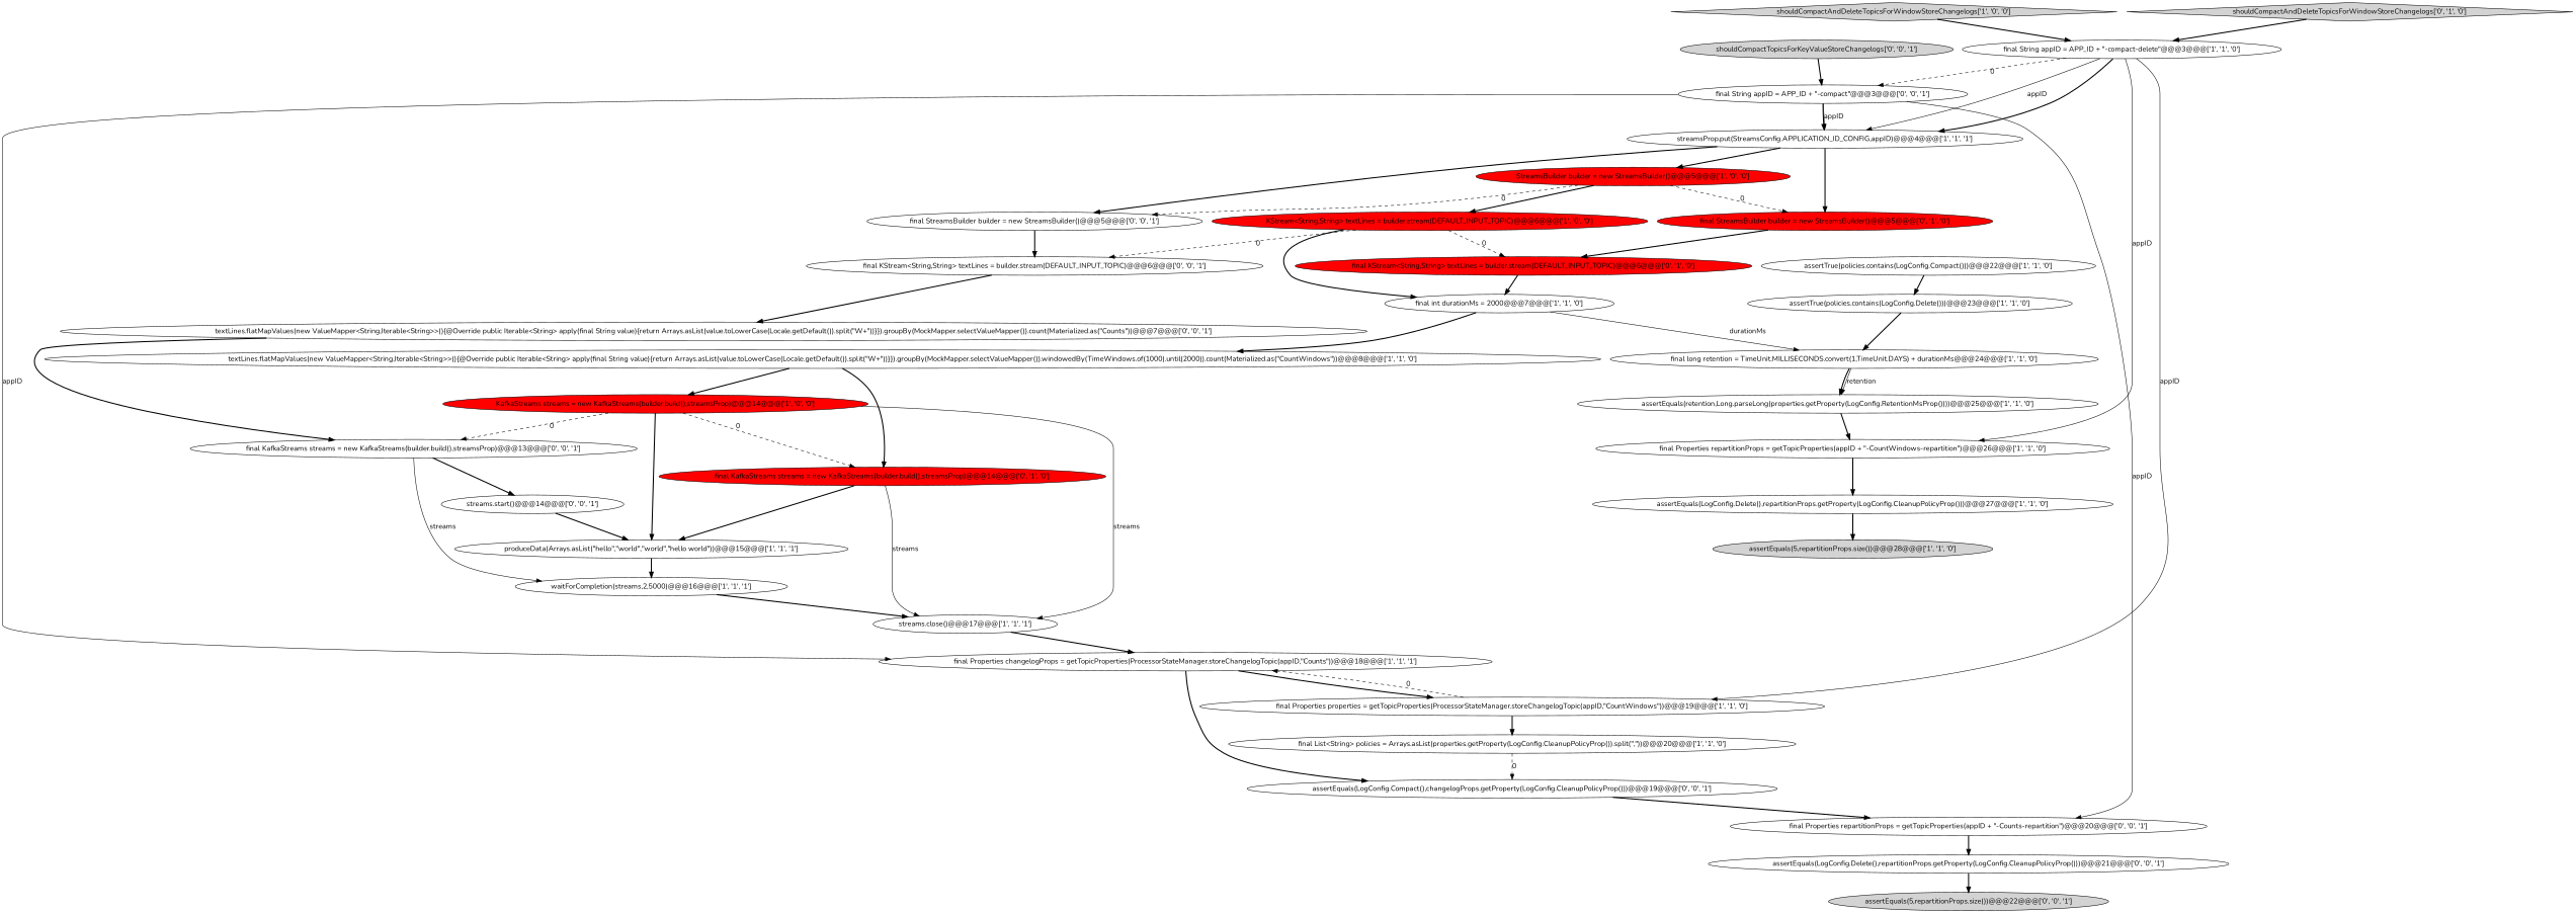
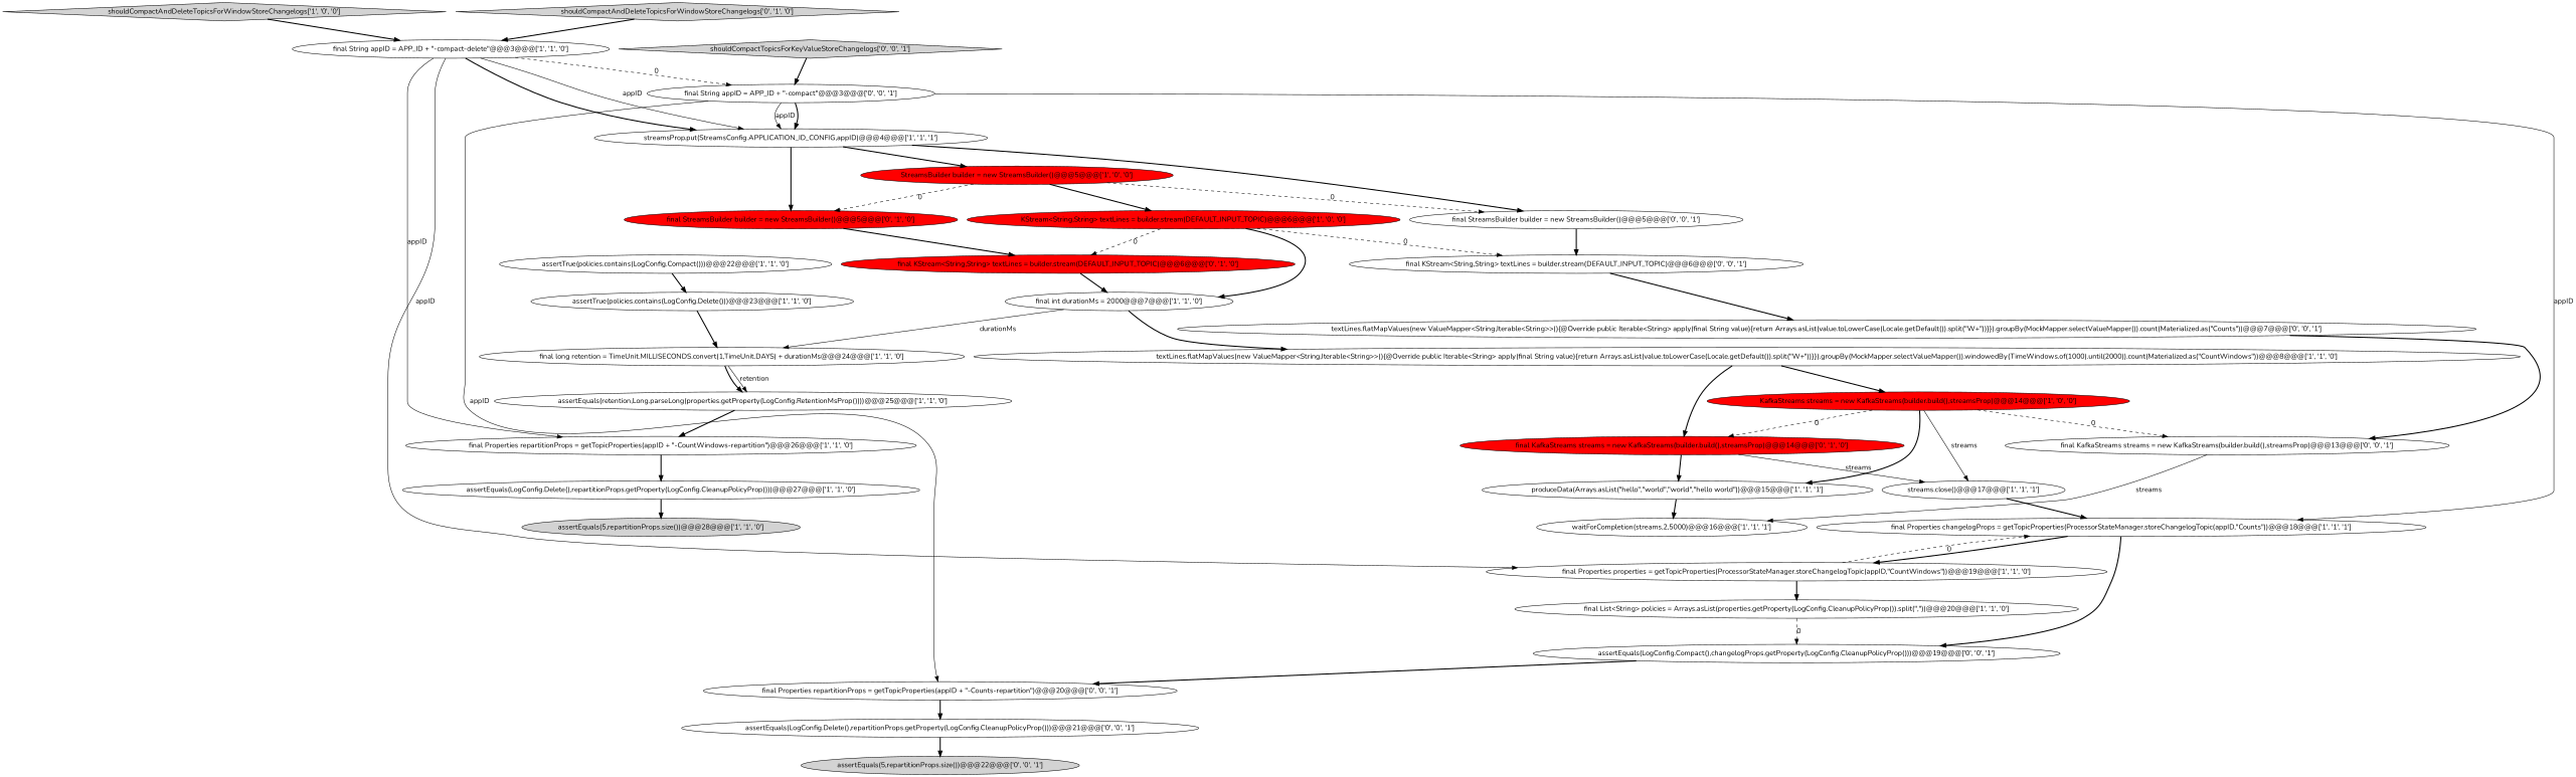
  digraph {
    fontname=Nunito
    node [fillcolor=white fontname=Nunito shape=ellipse style=filled]
    edge [fontname=Nunito style=bold]
    n1 [label="final KStream<String,String> textLines = builder.stream(DEFAULT_INPUT_TOPIC)@@@6@@@['0', '0', '1']"]
    n2 [label="textLines.flatMapValues(new ValueMapper<String,Iterable<String>>(){@Override public Iterable<String> apply(final String value){return Arrays.asList(value.toLowerCase(Locale.getDefault()).split(\"\W+\"))}}).groupBy(MockMapper.selectValueMapper()).count(Materialized.as(\"Counts\"))@@@7@@@['0', '0', '1']"]
    n3 [label="final KafkaStreams streams = new KafkaStreams(builder.build(),streamsProp)@@@13@@@['0', '0', '1']"]
    n4 [label="assertEquals(LogConfig.Compact(),changelogProps.getProperty(LogConfig.CleanupPolicyProp()))@@@19@@@['0', '0', '1']"]
    n5 [label="final Properties repartitionProps = getTopicProperties(appID + \"-Counts-repartition\")@@@20@@@['0', '0', '1']"]
    n6 [label="assertEquals(LogConfig.Delete(),repartitionProps.getProperty(LogConfig.CleanupPolicyProp()))@@@21@@@['0', '0', '1']"]
    n7 [fillcolor=lightgray label="assertEquals(5,repartitionProps.size())@@@22@@@['0', '0', '1']"]
    n8 [fillcolor=red label="StreamsBuilder builder = new StreamsBuilder()@@@5@@@['1', '0', '0']"]
    n9 [fillcolor=red label="KStream<String,String> textLines = builder.stream(DEFAULT_INPUT_TOPIC)@@@6@@@['1', '0', '0']"]
    n10 [label="final StreamsBuilder builder = new StreamsBuilder()@@@5@@@['0', '0', '1']"]
    n11 [fillcolor=red label="final StreamsBuilder builder = new StreamsBuilder()@@@5@@@['0', '1', '0']"]
    n12 [fillcolor=red label="final KStream<String,String> textLines = builder.stream(DEFAULT_INPUT_TOPIC)@@@6@@@['0', '1', '0']"]
    n13 [label="final int durationMs = 2000@@@7@@@['1', '1', '0']"]
    n14 [label="final String appID = APP_ID + \"-compact-delete\"@@@3@@@['1', '1', '0']"]
    n15 [label="streamsProp.put(StreamsConfig.APPLICATION_ID_CONFIG,appID)@@@4@@@['1', '1', '1']"]
    n16 [label="final Properties repartitionProps = getTopicProperties(appID + \"-CountWindows-repartition\")@@@26@@@['1', '1', '0']"]
    n17 [label="final Properties properties = getTopicProperties(ProcessorStateManager.storeChangelogTopic(appID,\"CountWindows\"))@@@19@@@['1', '1', '0']"]
    n18 [label="final String appID = APP_ID + \"-compact\"@@@3@@@['0', '0', '1']"]
    n19 [label="assertEquals(LogConfig.Delete(),repartitionProps.getProperty(LogConfig.CleanupPolicyProp()))@@@27@@@['1', '1', '0']"]
    n20 [label="final Properties changelogProps = getTopicProperties(ProcessorStateManager.storeChangelogTopic(appID,\"Counts\"))@@@18@@@['1', '1', '1']"]
    n21 [label="final List<String> policies = Arrays.asList(properties.getProperty(LogConfig.CleanupPolicyProp()).split(\",\"))@@@20@@@['1', '1', '0']"]
    n22 [label="assertTrue(policies.contains(LogConfig.Compact()))@@@22@@@['1', '1', '0']"]
    n23 [label="assertTrue(policies.contains(LogConfig.Delete()))@@@23@@@['1', '1', '0']"]
    n24 [label="final long retention = TimeUnit.MILLISECONDS.convert(1,TimeUnit.DAYS) + durationMs@@@24@@@['1', '1', '0']"]
    n25 [label="waitForCompletion(streams,2,5000)@@@16@@@['1', '1', '1']"]
-   n26 [label="streams.start()@@@14@@@['0', '0', '1']"]
    n27 [label="streams.close()@@@17@@@['1', '1', '1']"]
    n28 [label="produceData(Arrays.asList(\"hello\",\"world\",\"world\",\"hello world\"))@@@15@@@['1', '1', '1']"]
-   n29 [fillcolor=lightgray label="shouldCompactTopicsForKeyValueStoreChangelogs['0', '0', '1']"]
+   n29 [fillcolor=lightgray label="shouldCompactTopicsForKeyValueStoreChangelogs['0', '0', '1']" shape=diamond]
    n30 [fillcolor=lightgray label="assertEquals(5,repartitionProps.size())@@@28@@@['1', '1', '0']"]
    n31 [label="textLines.flatMapValues(new ValueMapper<String,Iterable<String>>(){@Override public Iterable<String> apply(final String value){return Arrays.asList(value.toLowerCase(Locale.getDefault()).split(\"\W+\"))}}).groupBy(MockMapper.selectValueMapper()).windowedBy(TimeWindows.of(1000).until(2000)).count(Materialized.as(\"CountWindows\"))@@@8@@@['1', '1', '0']"]
    n32 [fillcolor=lightgray label="shouldCompactAndDeleteTopicsForWindowStoreChangelogs['1', '0', '0']" shape=diamond]
    n33 [fillcolor=red label="final KafkaStreams streams = new KafkaStreams(builder.build(),streamsProp)@@@14@@@['0', '1', '0']"]
    n34 [label="assertEquals(retention,Long.parseLong(properties.getProperty(LogConfig.RetentionMsProp())))@@@25@@@['1', '1', '0']"]
    n35 [fillcolor=red label="KafkaStreams streams = new KafkaStreams(builder.build(),streamsProp)@@@14@@@['1', '0', '0']"]
    n36 [fillcolor=lightgray label="shouldCompactAndDeleteTopicsForWindowStoreChangelogs['0', '1', '0']" shape=diamond]
    n1 -> n2
    n2 -> n3
    n3 -> n25 [label=streams style=solid]
-   n3 -> n26
    n4 -> n5
    n5 -> n6
    n6 -> n7
    n8 -> n9
    n8 -> n10 [label=0 style=dashed]
    n8 -> n11 [label=0 style=dashed]
    n9 -> n1 [label=0 style=dashed]
    n9 -> n12 [label=0 style=dashed]
    n9 -> n13
    n10 -> n1
    n11 -> n12
    n12 -> n13
    n13 -> n24 [label=durationMs style=solid]
    n13 -> n31
    n14 -> n15 [label=appID style=solid]
    n14 -> n15
    n14 -> n16 [label=appID style=solid]
    n14 -> n17 [label=appID style=solid]
    n14 -> n18 [label=0 style=dashed]
    n15 -> n8
    n15 -> n10
    n15 -> n11
    n16 -> n19
    n17 -> n20 [label=0 style=dashed]
    n17 -> n21
    n18 -> n5 [label=appID style=solid]
    n18 -> n15
    n18 -> n15 [label=appID style=solid]
    n18 -> n20 [label=appID style=solid]
    n19 -> n30
    n20 -> n4
    n20 -> n17
    n21 -> n4 [label=0 style=dashed]
    n22 -> n23
    n23 -> n24
    n24 -> n34 [label=retention style=solid]
    n24 -> n34
-   n25 -> n27
-   n26 -> n28
    n27 -> n20
    n28 -> n25
    n29 -> n18
    n31 -> n33
    n31 -> n35
    n32 -> n14
    n33 -> n27 [label=streams style=solid]
    n33 -> n28
    n34 -> n16
    n35 -> n3 [label=0 style=dashed]
    n35 -> n27 [label=streams style=solid]
    n35 -> n28
    n35 -> n33 [label=0 style=dashed]
    n36 -> n14
  }
